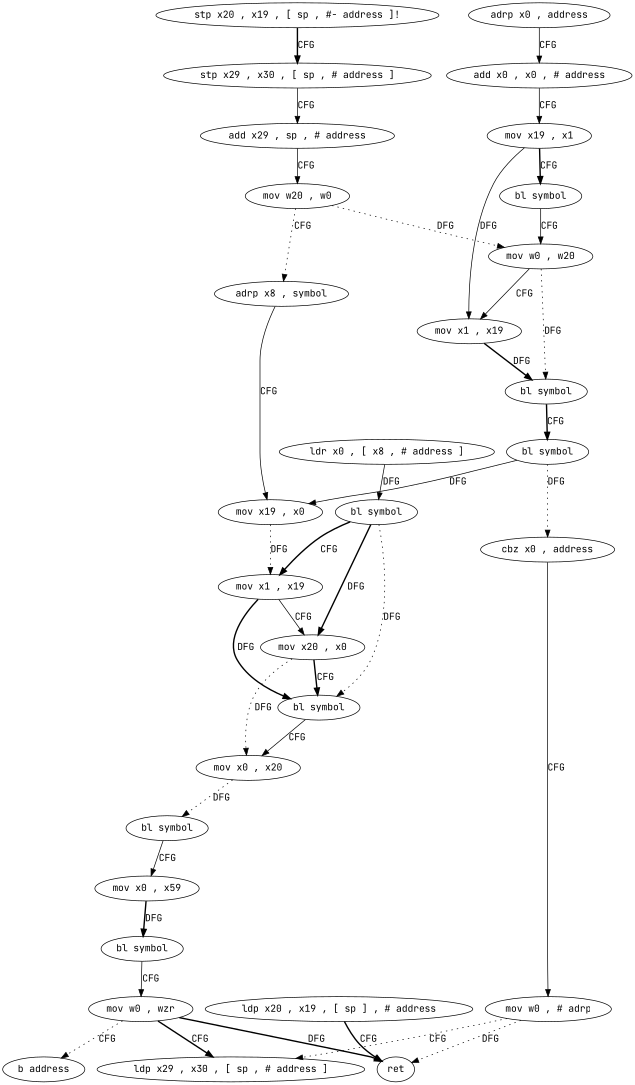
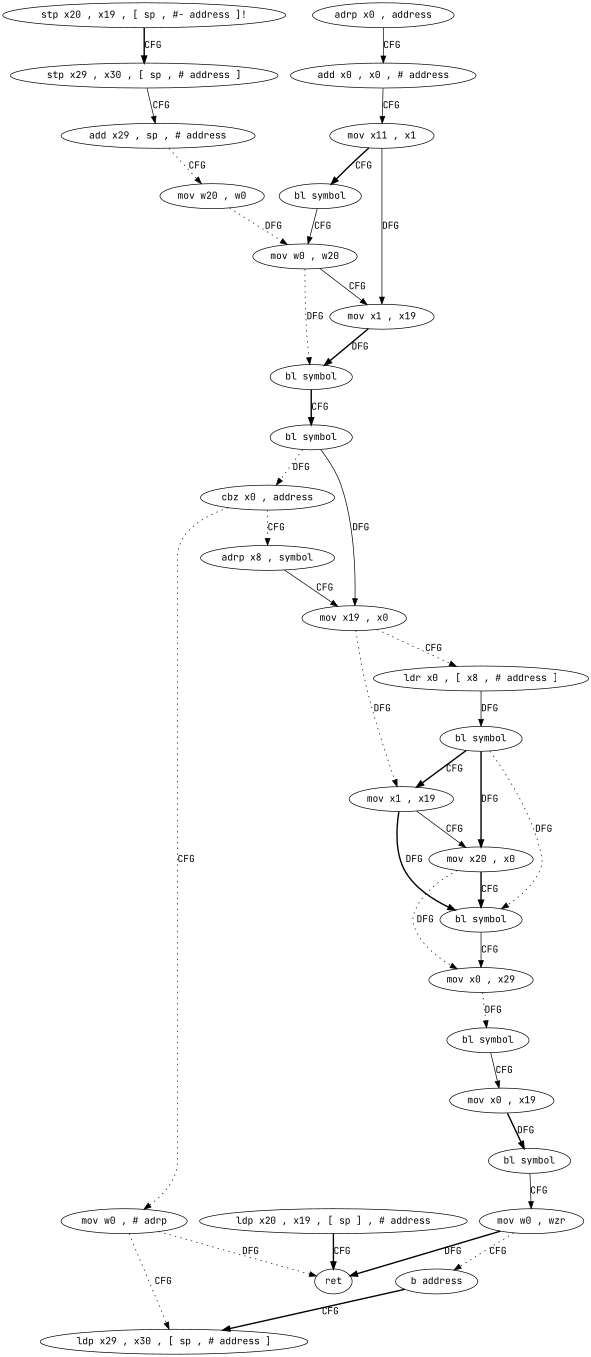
  digraph {
    fontname="JetBrains Mono"
    node [fontname="JetBrains Mono"]
    edge [fontname="JetBrains Mono" style=solid]
    n1 [label="stp x20 , x19 , [ sp , #- address ]!"]
    n2 [label="stp x29 , x30 , [ sp , # address ]"]
    n3 [label="add x29 , sp , # address"]
    n4 [label="mov w20 , w0"]
    n5 [label="mov w0 , w20"]
    n6 [label="adrp x0 , address"]
    n7 [label="add x0 , x0 , # address"]
    n8 [label="mov x1 , x19"]
    n9 [label="bl symbol"]
-   n10 [label="mov x19 , x1"]
+   n10 [label="mov x11 , x1"]
    n11 [label="bl symbol"]
    n12 [label="bl symbol"]
    n13 [label="cbz x0 , address"]
    n14 [label="mov x19 , x0"]
    n15 [label="mov w0 , # adrp"]
    n16 [label="adrp x8 , symbol"]
    n17 [label="ldr x0 , [ x8 , # address ]"]
    n18 [label="mov x1 , x19"]
    n19 [label="ldp x29 , x30 , [ sp , # address ]"]
    n20 [label=ret]
    n21 [label="ldp x20 , x19 , [ sp ] , # address"]
    n22 [label="bl symbol"]
    n23 [label="mov x20 , x0"]
    n24 [label="bl symbol"]
-   n25 [label="mov x0 , x59"]
+   n25 [label="mov x0 , x19"]
    n26 [label="bl symbol"]
-   n27 [label="mov x0 , x20"]
+   n27 [label="mov x0 , x29"]
    n28 [label="bl symbol"]
    n29 [label="mov w0 , wzr"]
    n30 [label="b address"]
    n1 -> n2 [label=CFG style=bold]
    n2 -> n3 [label=CFG]
-   n3 -> n4 [label=CFG]
+   n3 -> n4 [label=CFG style=dotted]
    n4 -> n5 [label=DFG style=dotted]
    n5 -> n8 [label=CFG]
    n5 -> n9 [label=DFG style=dotted]
    n6 -> n7 [label=CFG]
    n7 -> n10 [label=CFG]
    n8 -> n9 [label=DFG style=bold]
    n9 -> n12 [label=CFG style=bold]
    n10 -> n8 [label=DFG]
    n10 -> n11 [label=CFG style=bold]
    n11 -> n5 [label=CFG]
    n12 -> n13 [label=DFG style=dotted]
    n12 -> n14 [label=DFG]
-   n13 -> n15 [label=CFG]
-   n4 -> n16 [label=CFG style=dotted]
+   n13 -> n15 [label=CFG style=dotted]
+   n13 -> n16 [label=CFG style=dotted]
+   n14 -> n17 [label=CFG style=dotted]
    n14 -> n18 [label=DFG style=dotted]
    n15 -> n19 [label=CFG style=dotted]
    n15 -> n20 [label=DFG style=dotted]
    n16 -> n14 [label=CFG]
    n17 -> n22 [label=DFG]
    n18 -> n23 [label=CFG]
    n18 -> n24 [label=DFG style=bold]
    n21 -> n20 [label=CFG style=bold]
    n22 -> n18 [label=CFG style=bold]
    n22 -> n23 [label=DFG style=bold]
    n22 -> n24 [label=DFG style=dotted]
    n23 -> n24 [label=CFG style=bold]
    n23 -> n27 [label=DFG style=dotted]
    n24 -> n27 [label=CFG]
    n25 -> n26 [label=DFG style=bold]
    n26 -> n29 [label=CFG]
    n27 -> n28 [label=DFG style=dotted]
    n28 -> n25 [label=CFG]
    n29 -> n20 [label=DFG style=bold]
    n29 -> n30 [label=CFG style=dotted]
-   n29 -> n19 [label=CFG style=bold]
+   n30 -> n19 [label=CFG style=bold]
  }
